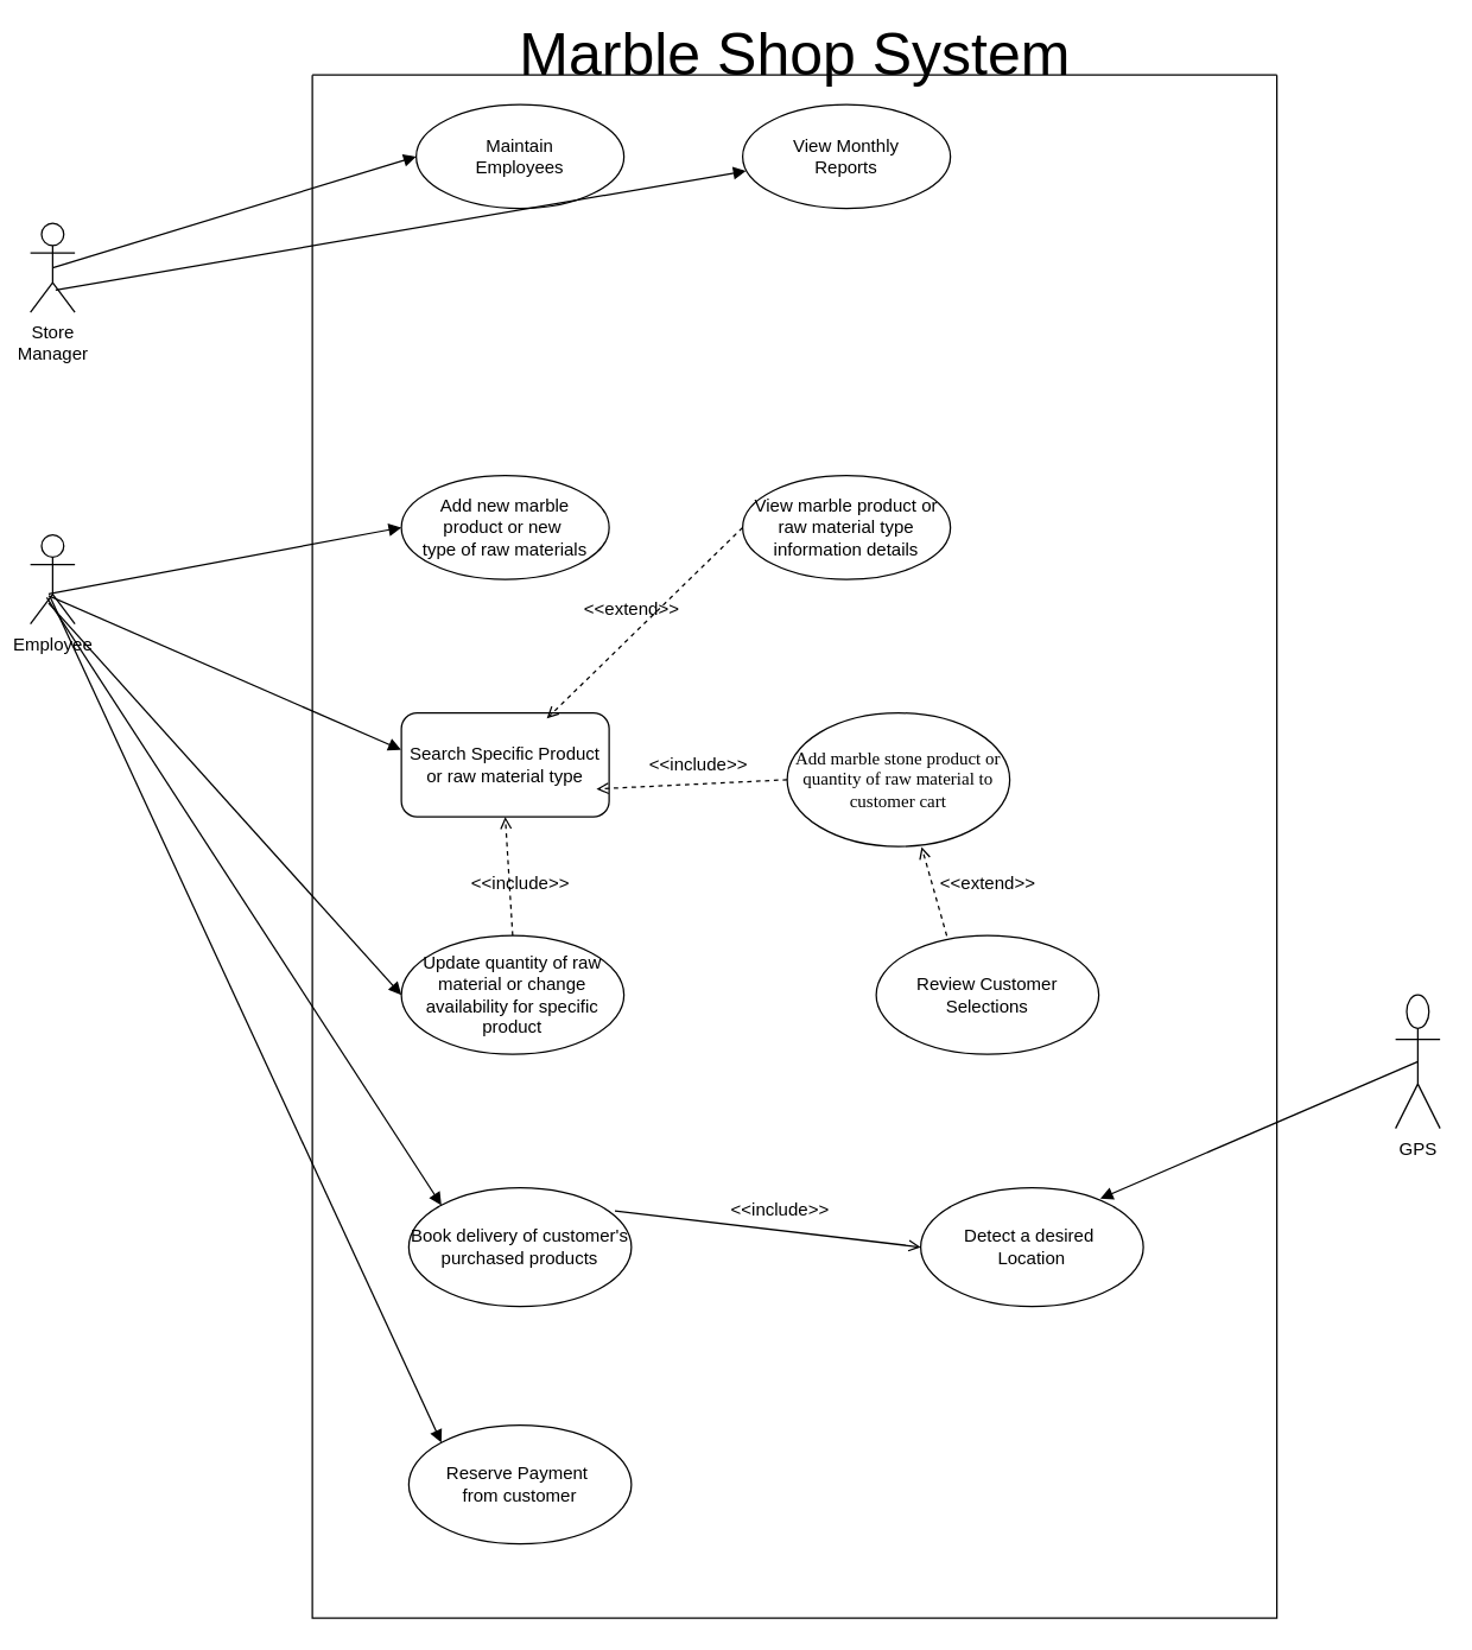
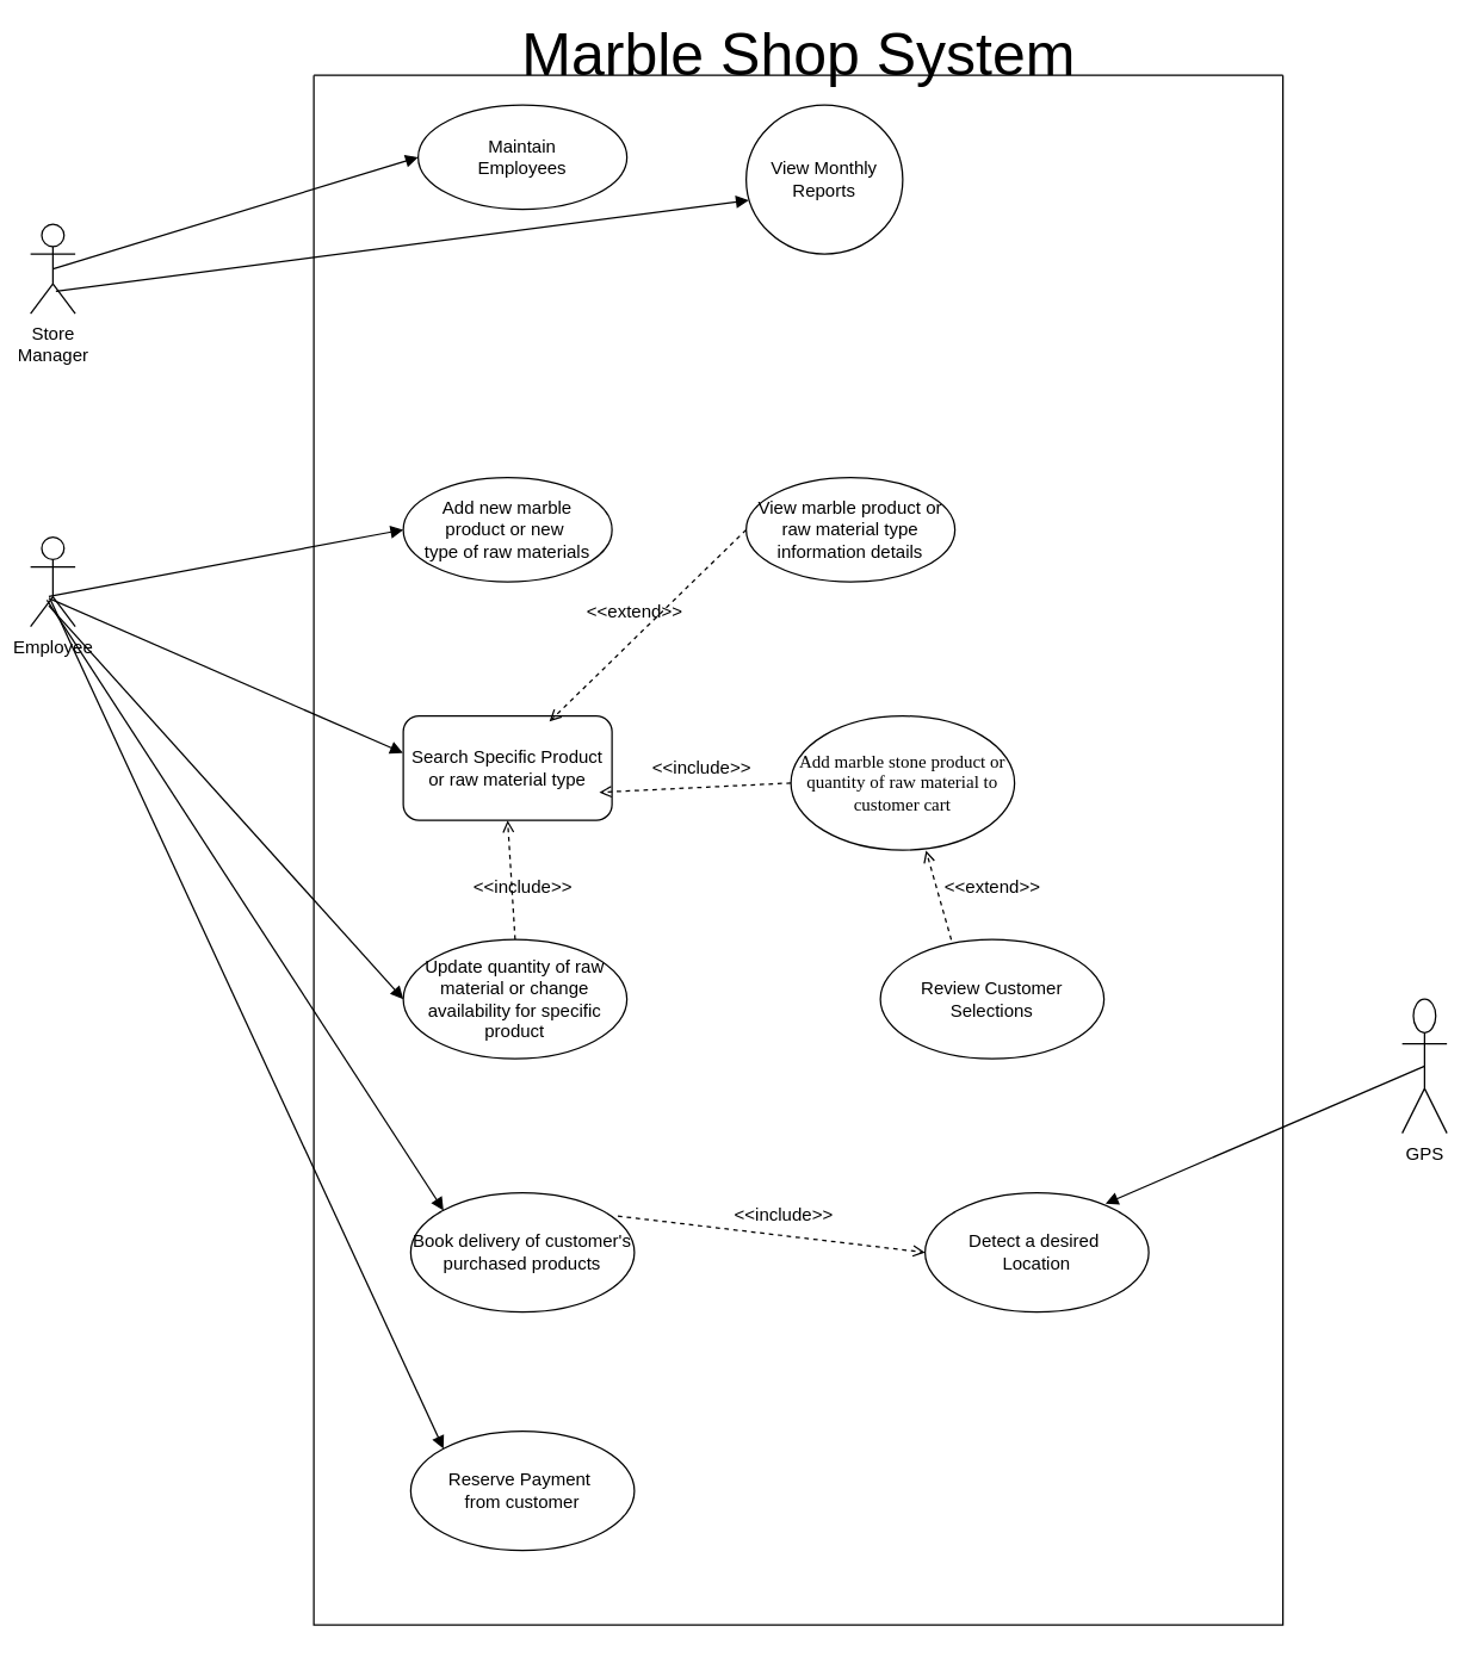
  <mxCell id="0" />
  <mxCell id="1" parent="0" />
  <mxCell id="2" value="Store&lt;br&gt;Manager" style="shape=umlActor;verticalLabelPosition=bottom;verticalAlign=top;html=1;" vertex="1" parent="1"><mxGeometry x="20" y="150" width="30" height="60" as="geometry" /></mxCell>
  <mxCell id="3" value="Maintain&lt;br&gt;Employees" style="ellipse;whiteSpace=wrap;html=1;" vertex="1" parent="1"><mxGeometry x="280" y="70" width="140" height="70" as="geometry" /></mxCell>
  <mxCell id="4" value="" style="html=1;verticalAlign=bottom;endArrow=block;curved=0;rounded=0;exitX=0.5;exitY=0.5;exitDx=0;exitDy=0;exitPerimeter=0;entryX=0;entryY=0.5;entryDx=0;entryDy=0;" edge="1" parent="1" source="2" target="3"><mxGeometry width="80" relative="1" as="geometry"><mxPoint x="210" y="320" as="sourcePoint" /><mxPoint x="290" y="320" as="targetPoint" /></mxGeometry></mxCell>
- <mxCell id="5" value="View Monthly&lt;br&gt;Reports" style="ellipse;whiteSpace=wrap;html=1;" vertex="1" parent="1"><mxGeometry x="500" y="70" width="140" height="70" as="geometry" /></mxCell>
+ <mxCell id="5" value="View Monthly&lt;br&gt;Reports" style="ellipse;whiteSpace=wrap;html=1;" vertex="1" parent="1"><mxGeometry x="500" y="70" width="105" height="100" as="geometry" /></mxCell>
  <mxCell id="6" value="" style="html=1;verticalAlign=bottom;endArrow=block;curved=0;rounded=0;entryX=0.016;entryY=0.639;entryDx=0;entryDy=0;entryPerimeter=0;" edge="1" parent="1" target="5"><mxGeometry width="80" relative="1" as="geometry"><mxPoint x="37" y="195" as="sourcePoint" /><mxPoint x="485" y="125" as="targetPoint" /></mxGeometry></mxCell>
  <mxCell id="7" value="Employee" style="shape=umlActor;verticalLabelPosition=bottom;verticalAlign=top;html=1;" vertex="1" parent="1"><mxGeometry x="20" y="360" width="30" height="60" as="geometry" /></mxCell>
  <mxCell id="8" value="Add new marble&lt;div&gt;product or new&amp;nbsp;&lt;br&gt;type of raw materials&lt;/div&gt;" style="ellipse;whiteSpace=wrap;html=1;" vertex="1" parent="1"><mxGeometry x="270" y="320" width="140" height="70" as="geometry" /></mxCell>
  <mxCell id="9" value="View marble product or raw material type information details" style="ellipse;whiteSpace=wrap;html=1;" vertex="1" parent="1"><mxGeometry x="500" y="320" width="140" height="70" as="geometry" /></mxCell>
  <mxCell id="10" value="Search Specific Product or raw material type" style="whiteSpace=wrap;html=1;rounded=1;" vertex="1" parent="1"><mxGeometry x="270" y="480" width="140" height="70" as="geometry" /></mxCell>
  <mxCell id="11" value="&lt;p data-pm-slice=&quot;1 1 [&amp;quot;tiptapChildEditor&amp;quot;,{&amp;quot;id&amp;quot;:&amp;quot;db22b5df-b243-4506-8456-8fa4bdae9206&amp;quot;,&amp;quot;entityid&amp;quot;:&amp;quot;&amp;quot;,&amp;quot;shapeId&amp;quot;:&amp;quot;EKgsQlSh6QY&amp;quot;,&amp;quot;textId&amp;quot;:&amp;quot;TKFUad1yQei&amp;quot;}]&quot; dir=&quot;ltr&quot;&gt;&lt;span style=&quot;font-size: 9pt; font-family: noto_regular;&quot;&gt;Add marble stone product or quantity of raw material to customer cart&lt;/span&gt;&lt;/p&gt;" style="ellipse;whiteSpace=wrap;html=1;" vertex="1" parent="1"><mxGeometry x="530" y="480" width="150" height="90" as="geometry" /></mxCell>
  <mxCell id="12" value="Update quantity of raw material or change availability for specific product" style="ellipse;whiteSpace=wrap;html=1;" vertex="1" parent="1"><mxGeometry x="270" y="630" width="150" height="80" as="geometry" /></mxCell>
  <mxCell id="13" value="Review Customer Selections" style="ellipse;whiteSpace=wrap;html=1;" vertex="1" parent="1"><mxGeometry x="590" y="630" width="150" height="80" as="geometry" /></mxCell>
  <mxCell id="14" value="Book delivery of customer's purchased products" style="ellipse;whiteSpace=wrap;html=1;" vertex="1" parent="1"><mxGeometry x="275" y="800" width="150" height="80" as="geometry" /></mxCell>
  <mxCell id="15" value="Detect a desired&amp;nbsp;&lt;br&gt;Location" style="ellipse;whiteSpace=wrap;html=1;" vertex="1" parent="1"><mxGeometry x="620" y="800" width="150" height="80" as="geometry" /></mxCell>
  <mxCell id="16" value="Reserve Payment&amp;nbsp;&lt;br&gt;from customer" style="ellipse;whiteSpace=wrap;html=1;" vertex="1" parent="1"><mxGeometry x="275" width="150" height="80" as="geometry" y="960" /></mxCell>
  <mxCell id="17" value="" style="html=1;verticalAlign=bottom;endArrow=block;curved=0;rounded=0;exitX=0.408;exitY=0.662;exitDx=0;exitDy=0;exitPerimeter=0;entryX=0;entryY=0.5;entryDx=0;entryDy=0;" edge="1" parent="1" source="7" target="8"><mxGeometry width="80" relative="1" as="geometry"><mxPoint x="100" y="390" as="sourcePoint" /><mxPoint x="345" y="315" as="targetPoint" /></mxGeometry></mxCell>
  <mxCell id="18" value="" style="html=1;verticalAlign=bottom;endArrow=block;curved=0;rounded=0;exitX=0.408;exitY=0.683;exitDx=0;exitDy=0;exitPerimeter=0;entryX=-0.002;entryY=0.354;entryDx=0;entryDy=0;entryPerimeter=0;" edge="1" parent="1" source="7" target="10"><mxGeometry width="80" relative="1" as="geometry"><mxPoint x="180" y="400" as="sourcePoint" /><mxPoint x="300" y="430" as="targetPoint" /></mxGeometry></mxCell>
  <mxCell id="19" value="" style="html=1;verticalAlign=bottom;endArrow=block;curved=0;rounded=0;exitX=0.408;exitY=0.767;exitDx=0;exitDy=0;exitPerimeter=0;entryX=0;entryY=0.5;entryDx=0;entryDy=0;" edge="1" parent="1" source="7" target="12"><mxGeometry width="80" relative="1" as="geometry"><mxPoint x="60" y="460" as="sourcePoint" /><mxPoint x="305" y="385" as="targetPoint" /></mxGeometry></mxCell>
  <mxCell id="20" value="" style="html=1;verticalAlign=bottom;endArrow=block;curved=0;rounded=0;exitX=0.367;exitY=0.704;exitDx=0;exitDy=0;exitPerimeter=0;entryX=0;entryY=0;entryDx=0;entryDy=0;" edge="1" parent="1" source="7" target="14"><mxGeometry width="80" relative="1" as="geometry"><mxPoint x="80" y="680" as="sourcePoint" /><mxPoint x="325" y="605" as="targetPoint" /></mxGeometry></mxCell>
  <mxCell id="21" value="" style="html=1;verticalAlign=bottom;endArrow=block;curved=0;rounded=0;exitX=0.45;exitY=0.704;exitDx=0;exitDy=0;exitPerimeter=0;entryX=0;entryY=0;entryDx=0;entryDy=0;" edge="1" parent="1" source="7" target="16"><mxGeometry width="80" relative="1" as="geometry"><mxPoint x="100" y="750" as="sourcePoint" /><mxPoint x="345" y="675" as="targetPoint" /></mxGeometry></mxCell>
  <mxCell id="22" value="GPS" style="shape=umlActor;verticalLabelPosition=bottom;verticalAlign=top;html=1;" vertex="1" parent="1"><mxGeometry x="940" y="670" width="30" height="90" as="geometry" /></mxCell>
  <mxCell id="23" value="" style="html=1;verticalAlign=bottom;endArrow=block;curved=0;rounded=0;exitX=0.5;exitY=0.5;exitDx=0;exitDy=0;exitPerimeter=0;entryX=0.807;entryY=0.091;entryDx=0;entryDy=0;entryPerimeter=0;" edge="1" parent="1" source="22" target="15"><mxGeometry width="80" relative="1" as="geometry"><mxPoint x="840" y="700" as="sourcePoint" /><mxPoint x="1078" y="804" as="targetPoint" /></mxGeometry></mxCell>
  <mxCell id="24" value="" style="endArrow=open;html=1;rounded=0;align=center;verticalAlign=bottom;dashed=1;endFill=0;labelBackgroundColor=none;entryX=0.7;entryY=0.054;entryDx=0;entryDy=0;entryPerimeter=0;exitX=0;exitY=0.5;exitDx=0;exitDy=0;" edge="1" parent="1" source="9" target="10"><mxGeometry relative="1" as="geometry"><mxPoint x="330" y="410" as="sourcePoint" /><mxPoint x="480" y="400" as="targetPoint" /></mxGeometry></mxCell>
  <mxCell id="25" value="" style="resizable=0;html=1;align=center;verticalAlign=top;labelBackgroundColor=none;" connectable="0" vertex="1" parent="24"><mxGeometry relative="1" as="geometry" /></mxCell>
  <mxCell id="26" value="&amp;lt;&amp;lt;extend&amp;gt;&amp;gt;" style="text;html=1;align=center;verticalAlign=middle;resizable=0;points=[];autosize=1;strokeColor=none;fillColor=none;" vertex="1" parent="1"><mxGeometry x="380" y="395" width="90" height="30" as="geometry" /></mxCell>
  <mxCell id="27" value="&amp;lt;&amp;lt;include&amp;gt;&amp;gt;" style="text;html=1;align=center;verticalAlign=middle;resizable=0;points=[];autosize=1;strokeColor=none;fillColor=none;" vertex="1" parent="1"><mxGeometry x="425" y="500" width="90" height="30" as="geometry" /></mxCell>
  <mxCell id="28" value="" style="endArrow=open;html=1;rounded=0;align=center;verticalAlign=bottom;dashed=1;endFill=0;labelBackgroundColor=none;exitX=0;exitY=0.5;exitDx=0;exitDy=0;entryX=0.939;entryY=0.732;entryDx=0;entryDy=0;entryPerimeter=0;" edge="1" parent="1" source="11" target="10"><mxGeometry relative="1" as="geometry"><mxPoint x="440" y="520" as="sourcePoint" /><mxPoint x="563" y="543" as="targetPoint" /></mxGeometry></mxCell>
  <mxCell id="29" value="" style="resizable=0;html=1;align=center;verticalAlign=top;labelBackgroundColor=none;" connectable="0" vertex="1" parent="28"><mxGeometry relative="1" as="geometry" /></mxCell>
  <mxCell id="30" value="" style="endArrow=open;html=1;rounded=0;align=center;verticalAlign=bottom;dashed=1;endFill=0;labelBackgroundColor=none;exitX=0.5;exitY=0;exitDx=0;exitDy=0;entryX=0.5;entryY=1;entryDx=0;entryDy=0;" edge="1" parent="1" source="12" target="10"><mxGeometry relative="1" as="geometry"><mxPoint x="370" y="610" as="sourcePoint" /><mxPoint x="493" y="633" as="targetPoint" /></mxGeometry></mxCell>
  <mxCell id="31" value="" style="resizable=0;html=1;align=center;verticalAlign=top;labelBackgroundColor=none;" connectable="0" vertex="1" parent="30"><mxGeometry relative="1" as="geometry" /></mxCell>
  <mxCell id="32" value="&amp;lt;&amp;lt;include&amp;gt;&amp;gt;" style="text;html=1;align=center;verticalAlign=middle;resizable=0;points=[];autosize=1;strokeColor=none;fillColor=none;" vertex="1" parent="1"><mxGeometry x="305" y="580" width="90" height="30" as="geometry" /></mxCell>
  <mxCell id="33" value="" style="endArrow=open;html=1;rounded=0;align=center;verticalAlign=bottom;dashed=1;endFill=0;labelBackgroundColor=none;exitX=0.317;exitY=0.002;exitDx=0;exitDy=0;exitPerimeter=0;entryX=0.604;entryY=1.003;entryDx=0;entryDy=0;entryPerimeter=0;" edge="1" parent="1" source="13" target="11"><mxGeometry relative="1" as="geometry"><mxPoint x="530" y="600" as="sourcePoint" /><mxPoint x="663" y="493" as="targetPoint" /></mxGeometry></mxCell>
  <mxCell id="34" value="" style="resizable=0;html=1;align=center;verticalAlign=top;labelBackgroundColor=none;" connectable="0" vertex="1" parent="33"><mxGeometry relative="1" as="geometry" /></mxCell>
  <mxCell id="35" value="&amp;lt;&amp;lt;extend&amp;gt;&amp;gt;" style="text;html=1;align=center;verticalAlign=middle;resizable=0;points=[];autosize=1;strokeColor=none;fillColor=none;" vertex="1" parent="1"><mxGeometry x="620" y="580" width="90" height="30" as="geometry" /></mxCell>
- <mxCell id="36" value="" style="endArrow=open;html=1;rounded=0;align=center;verticalAlign=bottom;dashed=0;endFill=0;labelBackgroundColor=none;exitX=0.926;exitY=0.195;exitDx=0;exitDy=0;entryX=0;entryY=0.5;entryDx=0;entryDy=0;exitPerimeter=0;" edge="1" parent="1" source="14" target="15"><mxGeometry relative="1" as="geometry"><mxPoint x="450" y="790" as="sourcePoint" /><mxPoint x="445" y="710" as="targetPoint" /></mxGeometry></mxCell>
+ <mxCell id="36" value="" style="endArrow=open;html=1;rounded=0;align=center;verticalAlign=bottom;dashed=1;endFill=0;labelBackgroundColor=none;exitX=0.926;exitY=0.195;exitDx=0;exitDy=0;entryX=0;entryY=0.5;entryDx=0;entryDy=0;exitPerimeter=0;" edge="1" parent="1" source="14" target="15"><mxGeometry relative="1" as="geometry"><mxPoint x="450" y="790" as="sourcePoint" /><mxPoint x="445" y="710" as="targetPoint" /></mxGeometry></mxCell>
  <mxCell id="37" value="" style="resizable=0;html=1;align=center;verticalAlign=top;labelBackgroundColor=none;" connectable="0" vertex="1" parent="36"><mxGeometry relative="1" as="geometry" /></mxCell>
  <mxCell id="38" value="&amp;lt;&amp;lt;include&amp;gt;&amp;gt;" style="text;html=1;align=center;verticalAlign=middle;resizable=0;points=[];autosize=1;strokeColor=none;fillColor=none;" vertex="1" parent="1"><mxGeometry x="480" y="800" width="90" height="30" as="geometry" /></mxCell>
  <mxCell id="39" value="" style="swimlane;startSize=0;" vertex="1" parent="1"><mxGeometry x="210" y="50" width="650" height="1040" as="geometry" /></mxCell>
  <mxCell id="40" value="Marble Shop System" style="text;html=1;align=center;verticalAlign=middle;resizable=0;points=[];autosize=1;strokeColor=none;fillColor=none;fontSize=40;" vertex="1" parent="1"><mxGeometry x="470" y="20" width="130" height="30" as="geometry" /></mxCell>
